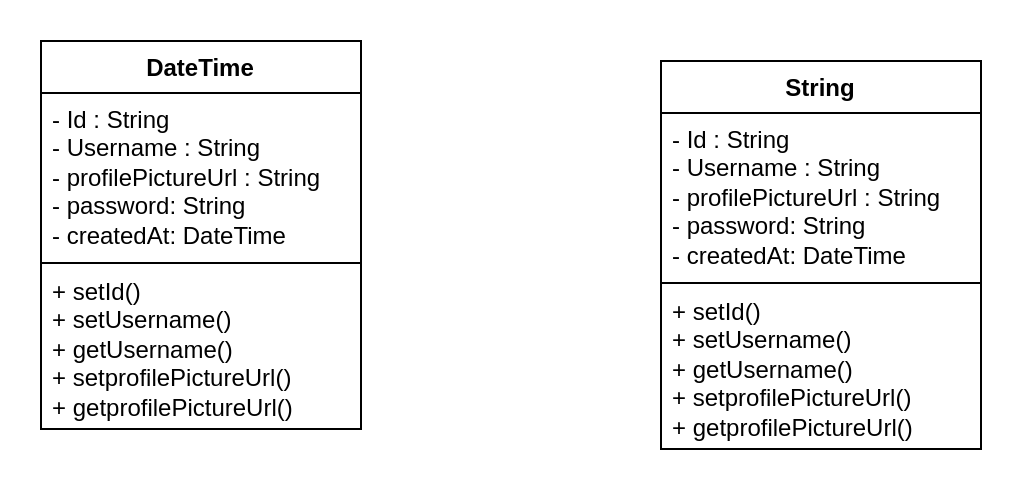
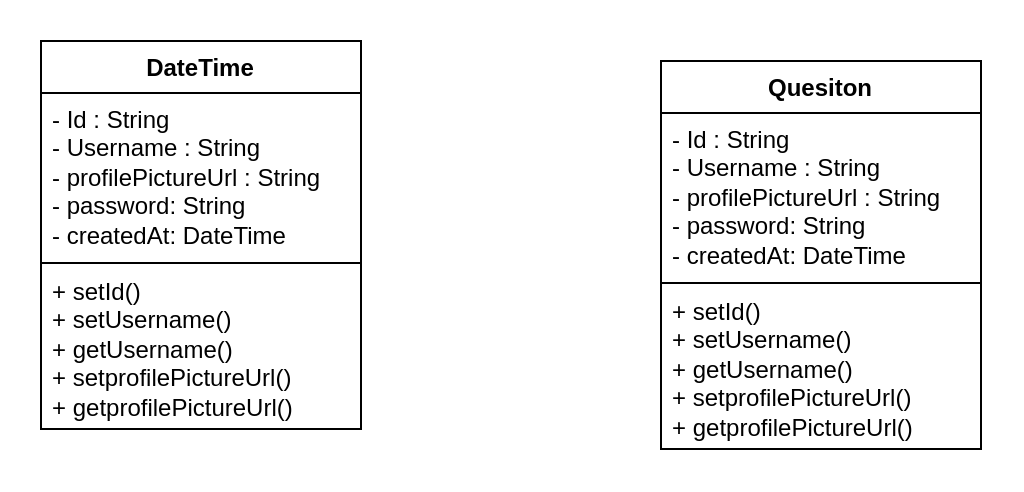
  <mxCell id="0" />
  <mxCell id="1" parent="0" />
  <mxCell id="2" value="DateTime" style="swimlane;fontStyle=1;align=center;verticalAlign=top;childLayout=stackLayout;horizontal=1;startSize=26;horizontalStack=0;resizeParent=1;resizeParentMax=0;resizeLast=0;collapsible=1;marginBottom=0;whiteSpace=wrap;html=1;" vertex="1" parent="1"><mxGeometry x="20" y="20" width="160" height="194" as="geometry" /></mxCell>
  <mxCell id="3" value="- Id : String&lt;div&gt;- Username : String&lt;/div&gt;&lt;div&gt;- profilePictureUrl : String&lt;/div&gt;&lt;div&gt;- password: String&lt;/div&gt;&lt;div&gt;- createdAt: DateTime&lt;/div&gt;" style="text;strokeColor=none;fillColor=none;align=left;verticalAlign=top;spacingLeft=4;spacingRight=4;overflow=hidden;rotatable=0;points=[[0,0.5],[1,0.5]];portConstraint=eastwest;whiteSpace=wrap;html=1;" vertex="1" parent="2"><mxGeometry y="26" width="160" height="84" as="geometry" /></mxCell>
  <mxCell id="4" value="" style="line;strokeWidth=1;fillColor=none;align=left;verticalAlign=middle;spacingTop=-1;spacingLeft=3;spacingRight=3;rotatable=0;labelPosition=right;points=[];portConstraint=eastwest;strokeColor=inherit;" vertex="1" parent="2"><mxGeometry y="110" width="160" height="2" as="geometry" /></mxCell>
  <mxCell id="5" value="+ setId()&lt;div&gt;+ setUsername()&lt;/div&gt;&lt;div&gt;+ getUsername()&lt;/div&gt;&lt;div&gt;+ setprofilePictureUrl()&lt;/div&gt;&lt;div&gt;+ getprofilePictureUrl()&lt;/div&gt;" style="text;strokeColor=none;fillColor=none;align=left;verticalAlign=top;spacingLeft=4;spacingRight=4;overflow=hidden;rotatable=0;points=[[0,0.5],[1,0.5]];portConstraint=eastwest;whiteSpace=wrap;html=1;" vertex="1" parent="2"><mxGeometry y="112" width="160" height="82" as="geometry" /></mxCell>
- <mxCell id="6" value="String" style="swimlane;fontStyle=1;align=center;verticalAlign=top;childLayout=stackLayout;horizontal=1;startSize=26;horizontalStack=0;resizeParent=1;resizeParentMax=0;resizeLast=0;collapsible=1;marginBottom=0;whiteSpace=wrap;html=1;" vertex="1" parent="1"><mxGeometry x="330" y="30" width="160" height="194" as="geometry" /></mxCell>
+ <mxCell id="6" value="Quesiton" style="swimlane;fontStyle=1;align=center;verticalAlign=top;childLayout=stackLayout;horizontal=1;startSize=26;horizontalStack=0;resizeParent=1;resizeParentMax=0;resizeLast=0;collapsible=1;marginBottom=0;whiteSpace=wrap;html=1;" vertex="1" parent="1"><mxGeometry x="330" y="30" width="160" height="194" as="geometry" /></mxCell>
  <mxCell id="7" value="- Id : String&lt;div&gt;- Username : String&lt;/div&gt;&lt;div&gt;- profilePictureUrl : String&lt;/div&gt;&lt;div&gt;- password: String&lt;/div&gt;&lt;div&gt;- createdAt: DateTime&lt;/div&gt;" style="text;strokeColor=none;fillColor=none;align=left;verticalAlign=top;spacingLeft=4;spacingRight=4;overflow=hidden;rotatable=0;points=[[0,0.5],[1,0.5]];portConstraint=eastwest;whiteSpace=wrap;html=1;" vertex="1" parent="6"><mxGeometry y="26" width="160" height="84" as="geometry" /></mxCell>
  <mxCell id="8" value="" style="line;strokeWidth=1;fillColor=none;align=left;verticalAlign=middle;spacingTop=-1;spacingLeft=3;spacingRight=3;rotatable=0;labelPosition=right;points=[];portConstraint=eastwest;strokeColor=inherit;" vertex="1" parent="6"><mxGeometry y="110" width="160" height="2" as="geometry" /></mxCell>
  <mxCell id="9" value="+ setId()&lt;div&gt;+ setUsername()&lt;/div&gt;&lt;div&gt;+ getUsername()&lt;/div&gt;&lt;div&gt;+ setprofilePictureUrl()&lt;/div&gt;&lt;div&gt;+ getprofilePictureUrl()&lt;/div&gt;" style="text;strokeColor=none;fillColor=none;align=left;verticalAlign=top;spacingLeft=4;spacingRight=4;overflow=hidden;rotatable=0;points=[[0,0.5],[1,0.5]];portConstraint=eastwest;whiteSpace=wrap;html=1;" vertex="1" parent="6"><mxGeometry y="112" width="160" height="82" as="geometry" /></mxCell>
